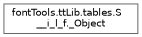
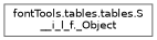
  digraph {
    rankdir=LR
-   n1 [color=grey40 fillcolor=white fontname=Helvetica fontsize=10 height=0.2 label="fontTools.ttLib.tables.S\l__i_l_f._Object" shape=box style=filled width=0.4]
+   n1 [color=grey40 fillcolor=white fontname=Helvetica fontsize=10 height=0.2 label="fontTools.tables.tables.S\l__i_l_f._Object" shape=box style=filled width=0.4]
  }
